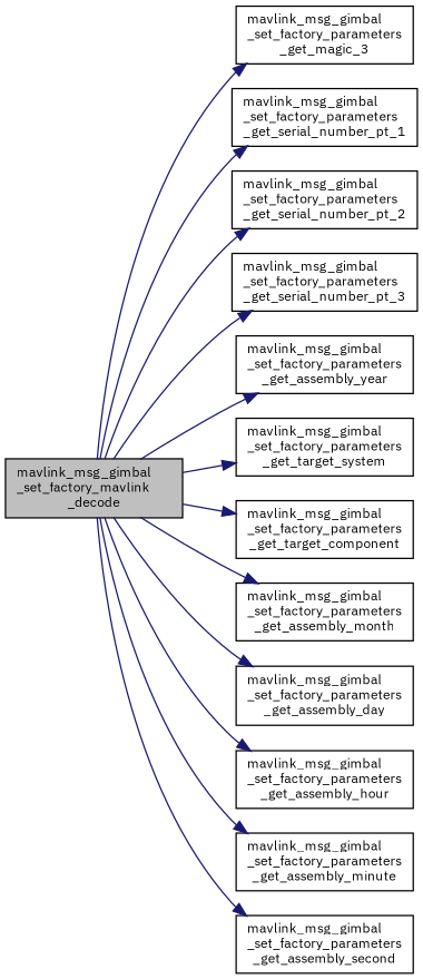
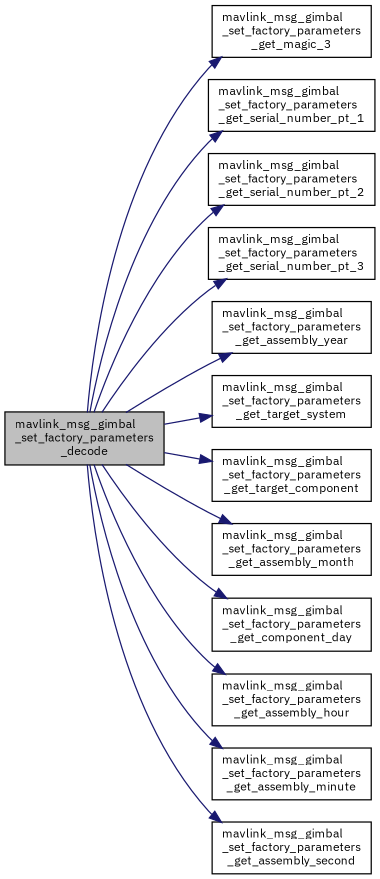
  digraph {
    fontname="IBM Plex Sans"
    rankdir=LR
    node [color=black fillcolor=white fontname="IBM Plex Sans" fontsize=10 shape=record style=filled]
    edge [color=midnightblue fontname="IBM Plex Sans" fontsize=10 labelfontname=Helvetica labelfontsize=10 style=solid]
-   n1 [fillcolor=grey75 fontcolor=black height=0.2 label="mavlink_msg_gimbal\l_set_factory_mavlink\l_decode" width=0.4]
+   n1 [fillcolor=grey75 fontcolor=black height=0.2 label="mavlink_msg_gimbal\l_set_factory_parameters\l_decode" width=0.4]
    n2 [height=0.2 label="mavlink_msg_gimbal\l_set_factory_parameters\l_get_magic_3" width=0.4]
    n3 [height=0.2 label="mavlink_msg_gimbal\l_set_factory_parameters\l_get_serial_number_pt_1" width=0.4]
    n4 [height=0.2 label="mavlink_msg_gimbal\l_set_factory_parameters\l_get_serial_number_pt_2" width=0.4]
    n5 [height=0.2 label="mavlink_msg_gimbal\l_set_factory_parameters\l_get_serial_number_pt_3" width=0.4]
    n6 [height=0.2 label="mavlink_msg_gimbal\l_set_factory_parameters\l_get_assembly_year" width=0.4]
    n7 [height=0.2 label="mavlink_msg_gimbal\l_set_factory_parameters\l_get_target_system" width=0.4]
    n8 [height=0.2 label="mavlink_msg_gimbal\l_set_factory_parameters\l_get_target_component" width=0.4]
    n9 [height=0.2 label="mavlink_msg_gimbal\l_set_factory_parameters\l_get_assembly_month" width=0.4]
-   n10 [height=0.2 label="mavlink_msg_gimbal\l_set_factory_parameters\l_get_assembly_day" width=0.4]
+   n10 [height=0.2 label="mavlink_msg_gimbal\l_set_factory_parameters\l_get_component_day" width=0.4]
    n11 [height=0.2 label="mavlink_msg_gimbal\l_set_factory_parameters\l_get_assembly_hour" width=0.4]
    n12 [height=0.2 label="mavlink_msg_gimbal\l_set_factory_parameters\l_get_assembly_minute" width=0.4]
    n13 [height=0.2 label="mavlink_msg_gimbal\l_set_factory_parameters\l_get_assembly_second" width=0.4]
    n1 -> n2
    n1 -> n3
    n1 -> n4
    n1 -> n5
    n1 -> n6
    n1 -> n7
    n1 -> n8
    n1 -> n9
    n1 -> n10
    n1 -> n11
    n1 -> n12
    n1 -> n13
  }
